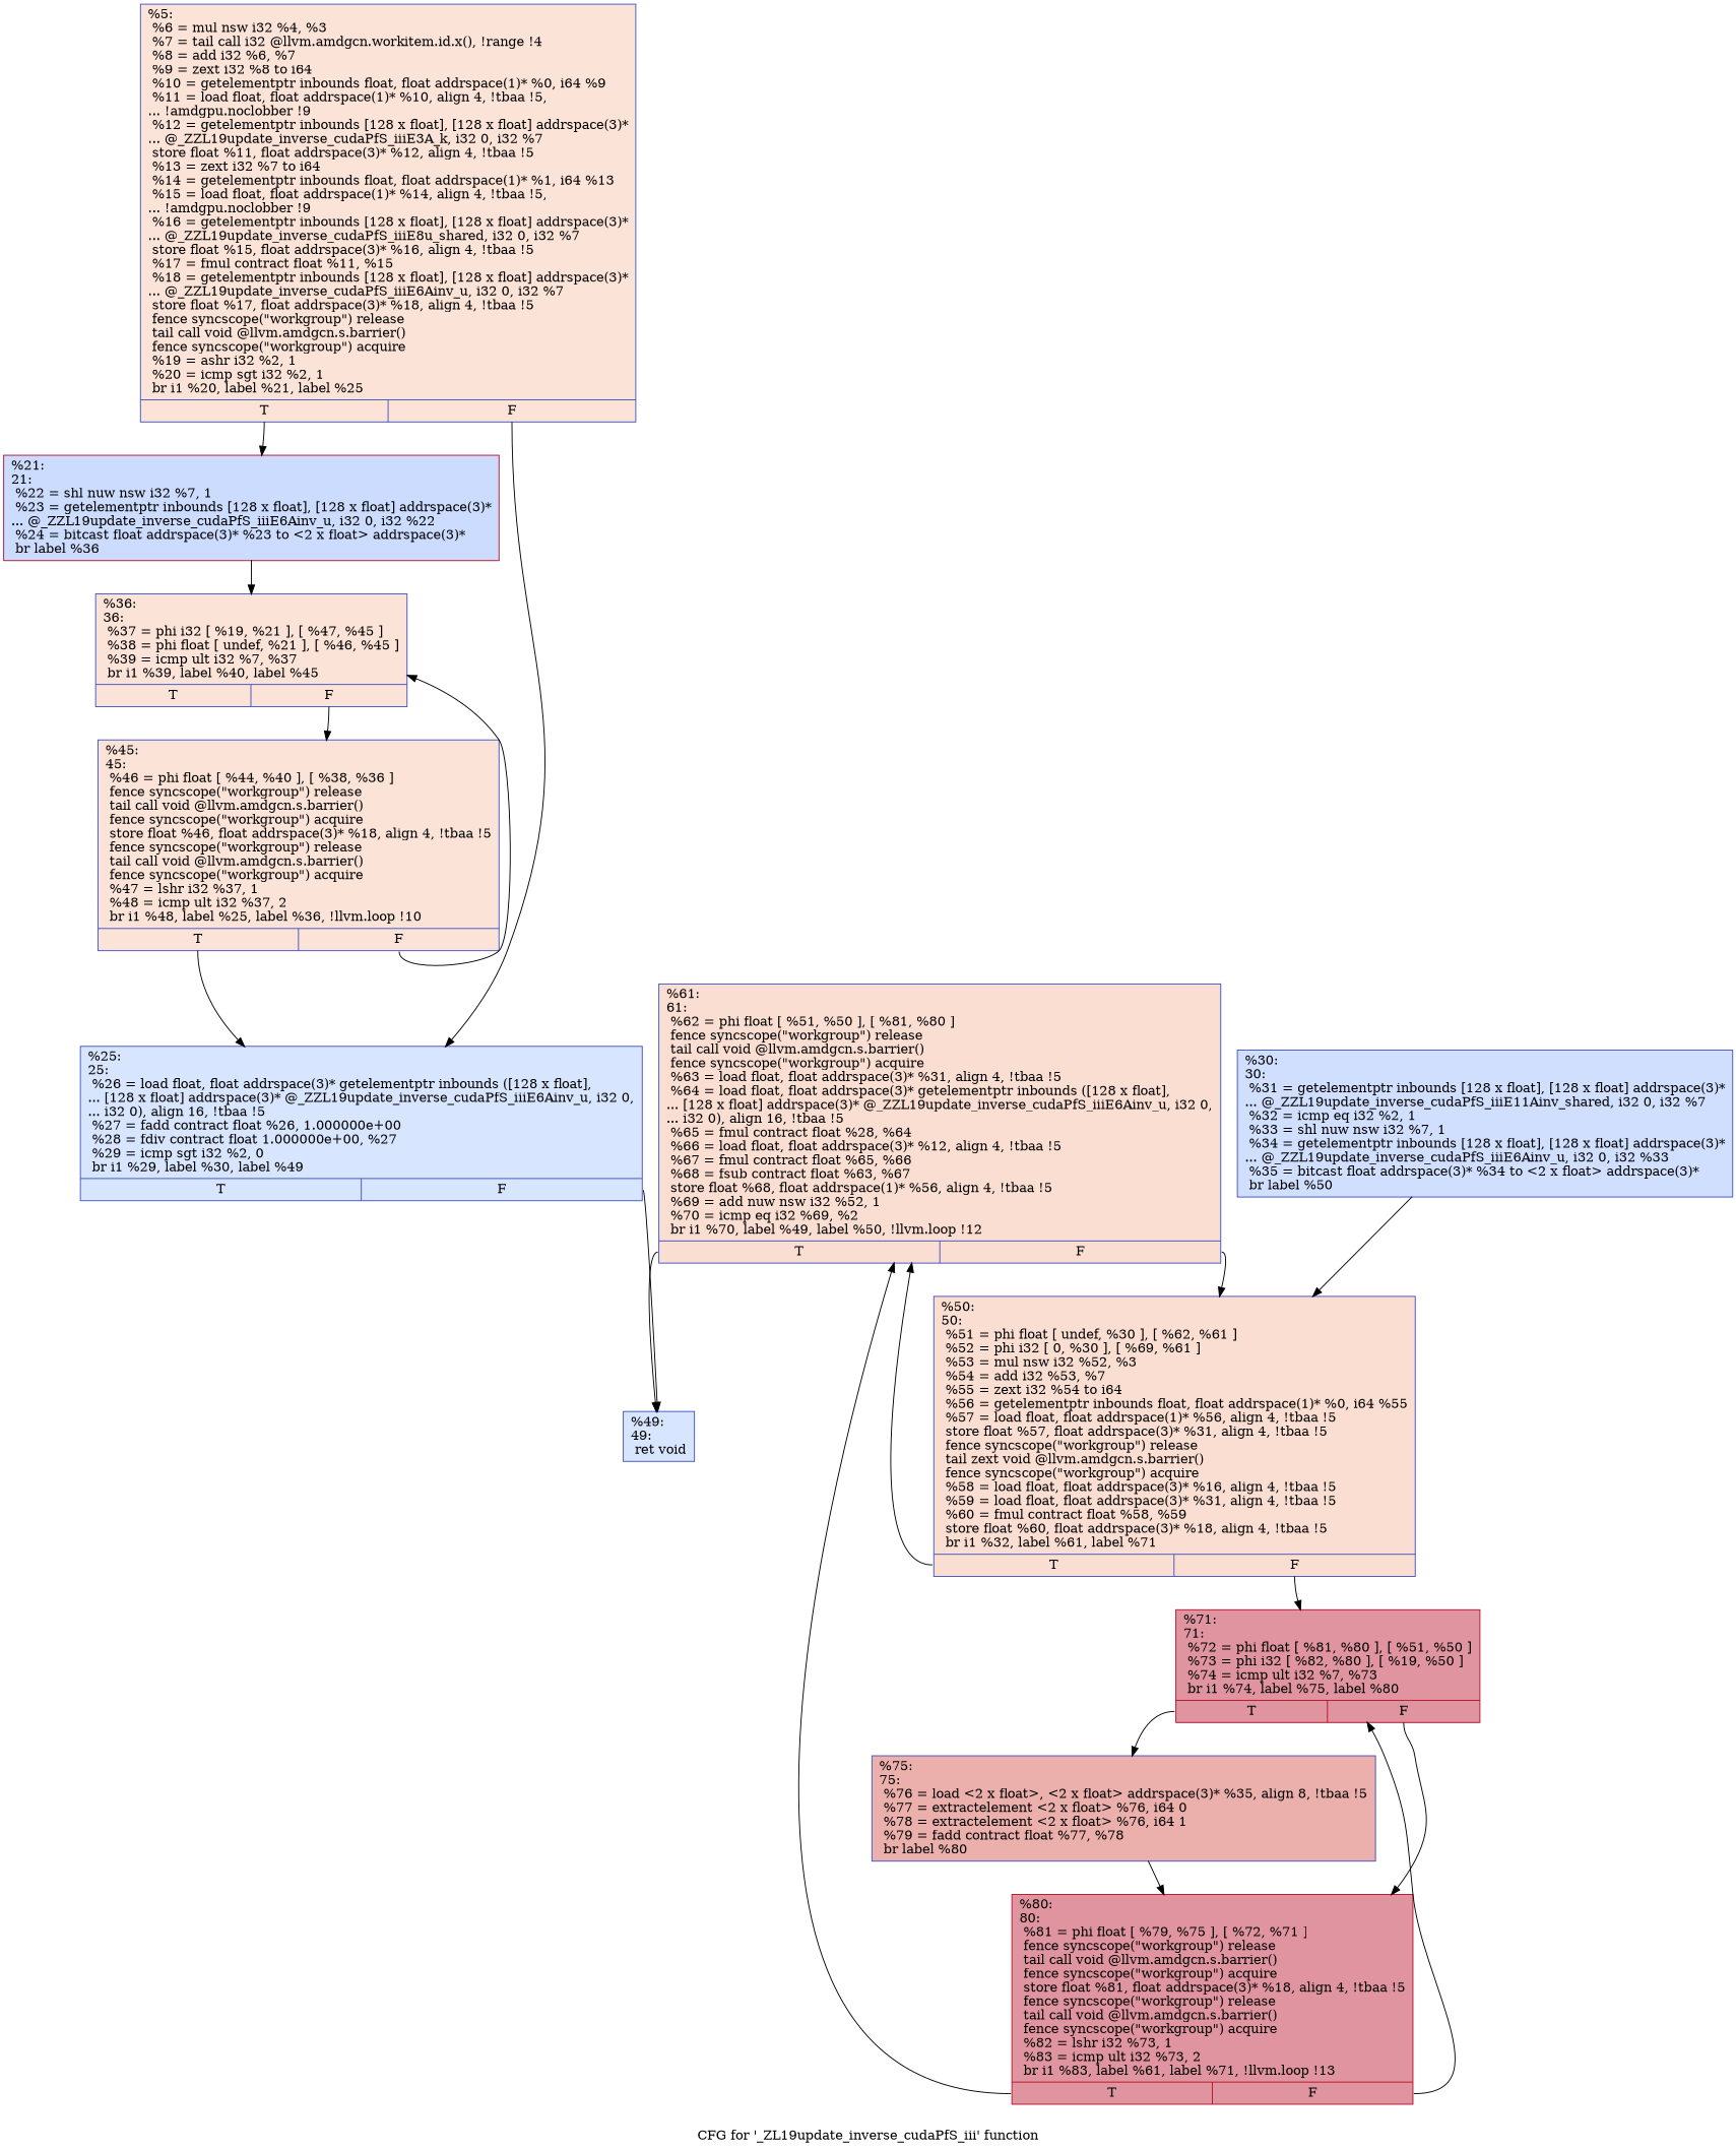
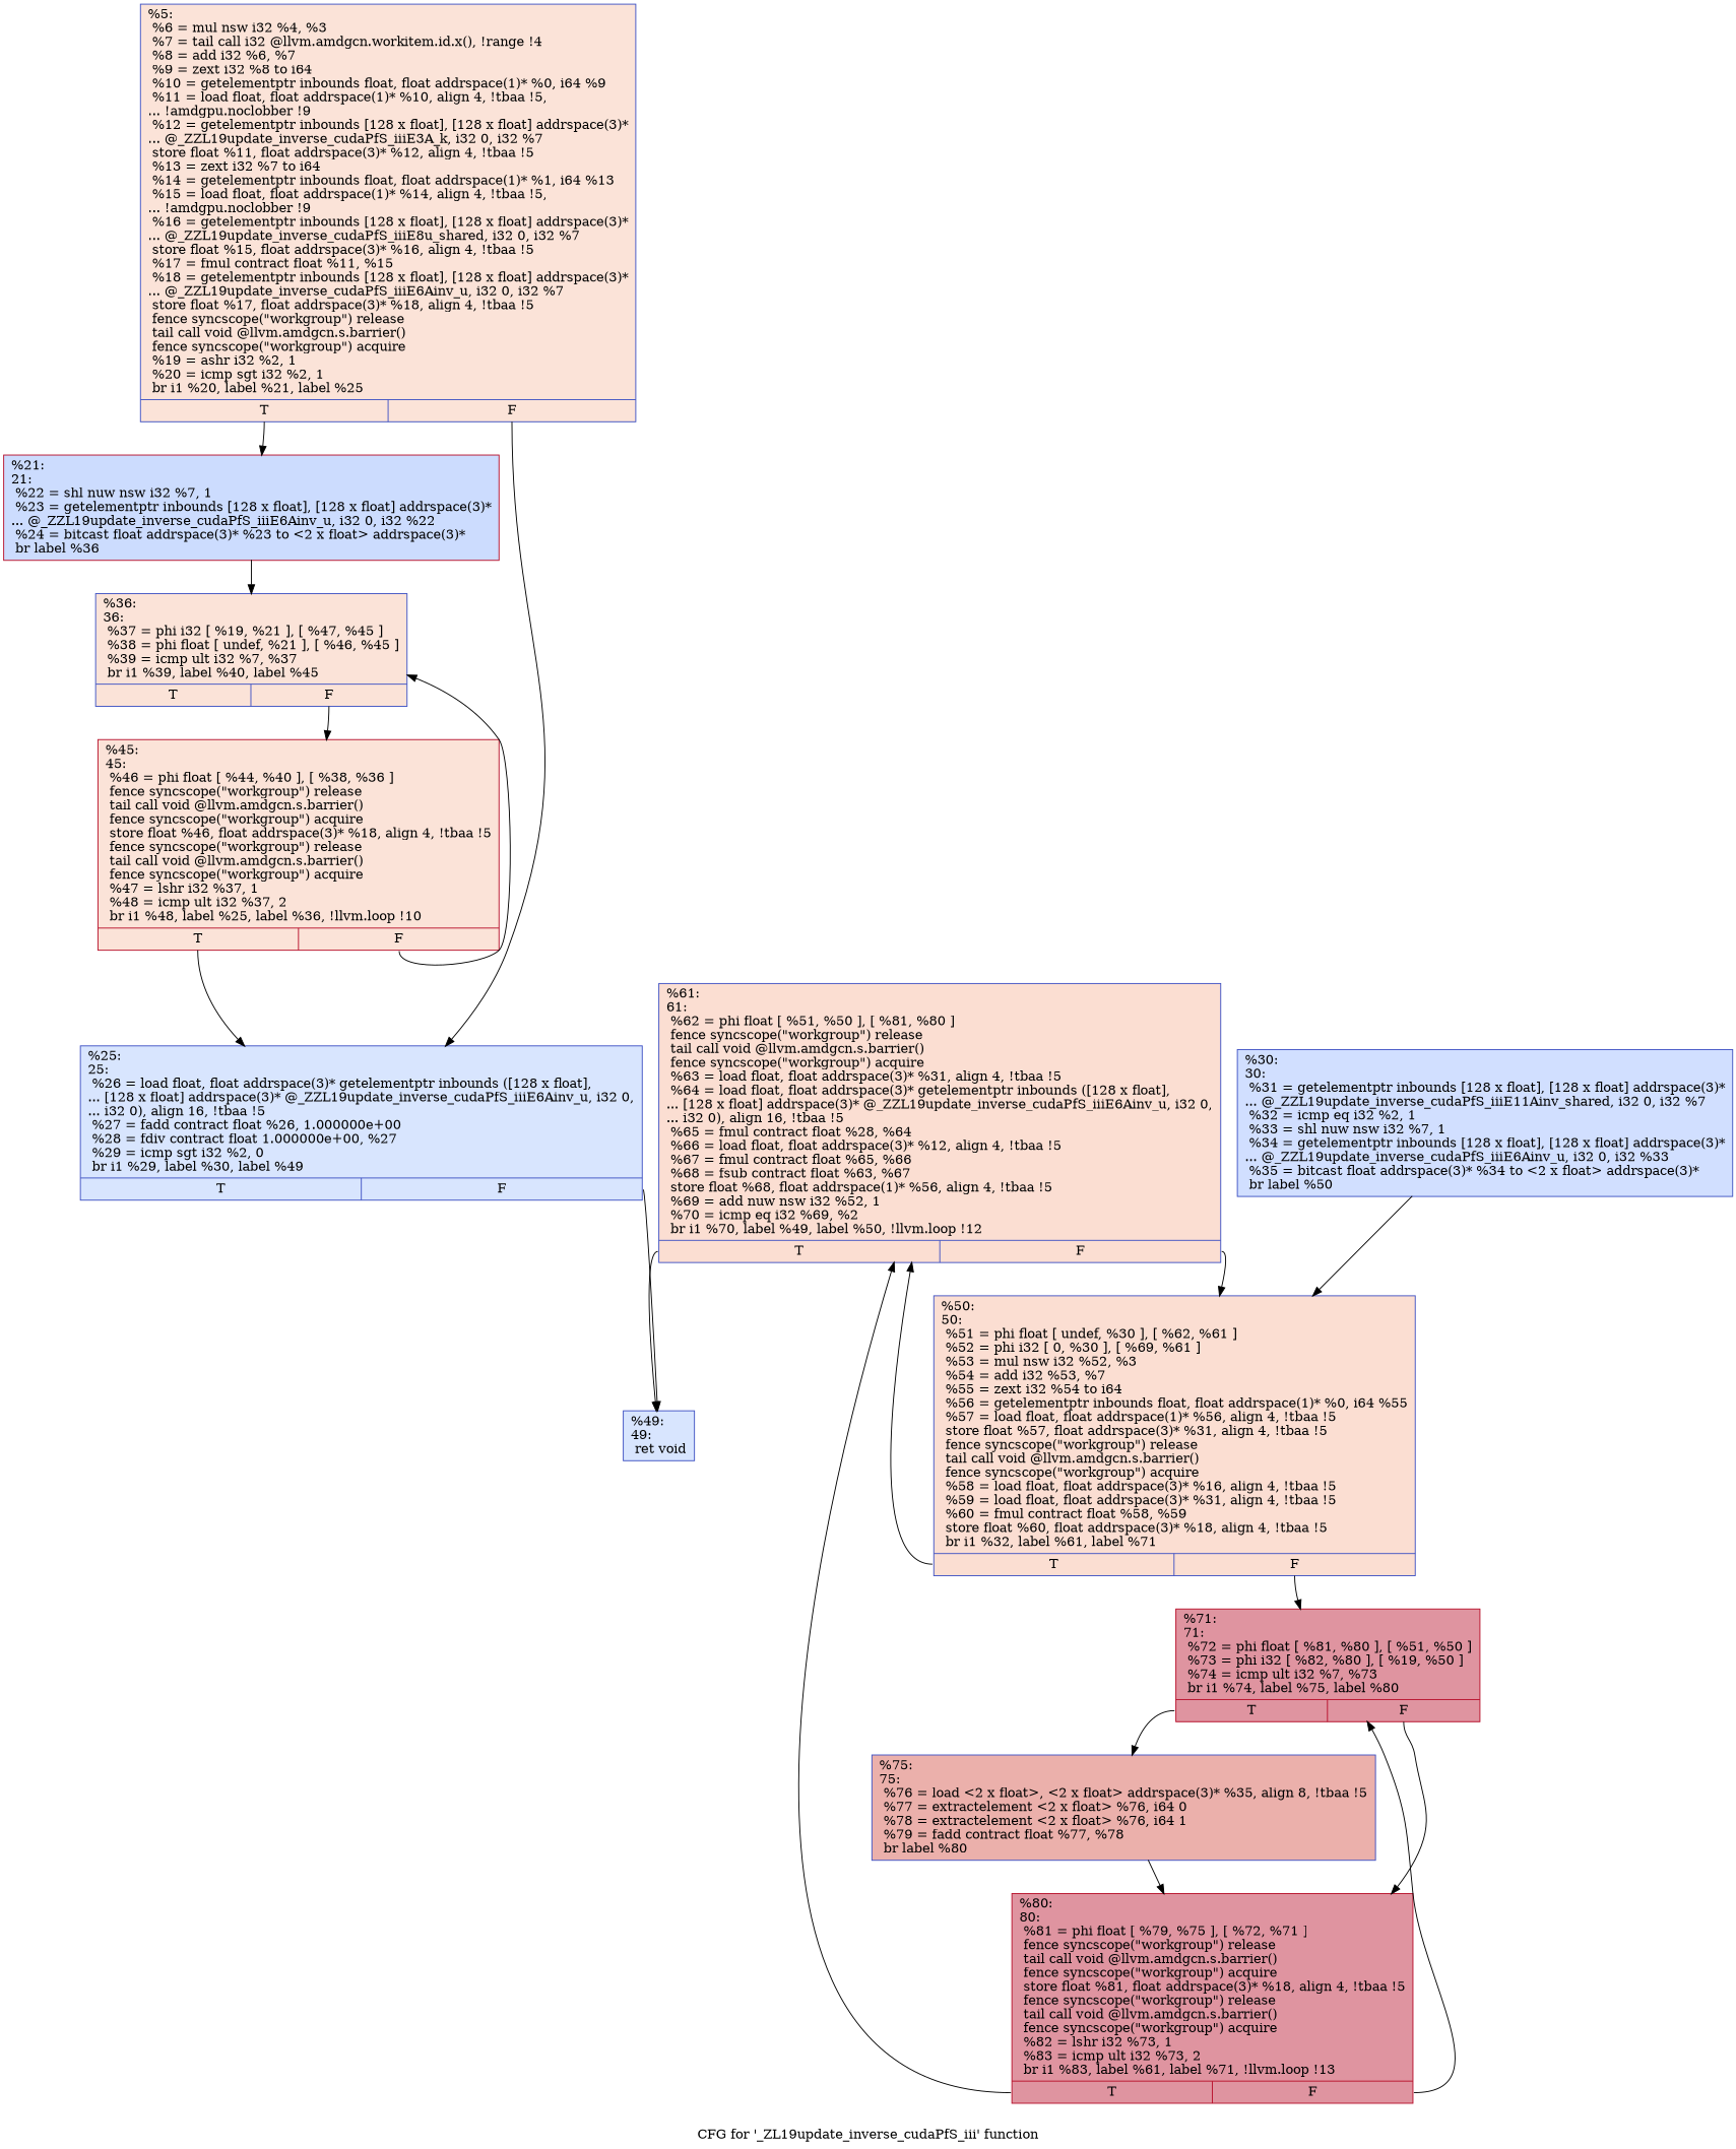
  digraph {
    label="CFG for '_ZL19update_inverse_cudaPfS_iii' function"
    node [color="#3d50c3ff" fillcolor="#f6bfa670" shape=record style=filled]
    edge [tailport=s0]
    n1 [label="{%5:\l  %6 = mul nsw i32 %4, %3\l  %7 = tail call i32 @llvm.amdgcn.workitem.id.x(), !range !4\l  %8 = add i32 %6, %7\l  %9 = zext i32 %8 to i64\l  %10 = getelementptr inbounds float, float addrspace(1)* %0, i64 %9\l  %11 = load float, float addrspace(1)* %10, align 4, !tbaa !5,\l... !amdgpu.noclobber !9\l  %12 = getelementptr inbounds [128 x float], [128 x float] addrspace(3)*\l... @_ZZL19update_inverse_cudaPfS_iiiE3A_k, i32 0, i32 %7\l  store float %11, float addrspace(3)* %12, align 4, !tbaa !5\l  %13 = zext i32 %7 to i64\l  %14 = getelementptr inbounds float, float addrspace(1)* %1, i64 %13\l  %15 = load float, float addrspace(1)* %14, align 4, !tbaa !5,\l... !amdgpu.noclobber !9\l  %16 = getelementptr inbounds [128 x float], [128 x float] addrspace(3)*\l... @_ZZL19update_inverse_cudaPfS_iiiE8u_shared, i32 0, i32 %7\l  store float %15, float addrspace(3)* %16, align 4, !tbaa !5\l  %17 = fmul contract float %11, %15\l  %18 = getelementptr inbounds [128 x float], [128 x float] addrspace(3)*\l... @_ZZL19update_inverse_cudaPfS_iiiE6Ainv_u, i32 0, i32 %7\l  store float %17, float addrspace(3)* %18, align 4, !tbaa !5\l  fence syncscope(\"workgroup\") release\l  tail call void @llvm.amdgcn.s.barrier()\l  fence syncscope(\"workgroup\") acquire\l  %19 = ashr i32 %2, 1\l  %20 = icmp sgt i32 %2, 1\l  br i1 %20, label %21, label %25\l|{<s0>T|<s1>F}}"]
    n2 [color="#b70d28ff" fillcolor="#8caffe70" label="{%21:\l21:                                               \l  %22 = shl nuw nsw i32 %7, 1\l  %23 = getelementptr inbounds [128 x float], [128 x float] addrspace(3)*\l... @_ZZL19update_inverse_cudaPfS_iiiE6Ainv_u, i32 0, i32 %22\l  %24 = bitcast float addrspace(3)* %23 to \<2 x float\> addrspace(3)*\l  br label %36\l}"]
    n3 [fillcolor="#a7c5fe70" label="{%25:\l25:                                               \l  %26 = load float, float addrspace(3)* getelementptr inbounds ([128 x float],\l... [128 x float] addrspace(3)* @_ZZL19update_inverse_cudaPfS_iiiE6Ainv_u, i32 0,\l... i32 0), align 16, !tbaa !5\l  %27 = fadd contract float %26, 1.000000e+00\l  %28 = fdiv contract float 1.000000e+00, %27\l  %29 = icmp sgt i32 %2, 0\l  br i1 %29, label %30, label %49\l|{<s0>T|<s1>F}}"]
    n4 [label="{%36:\l36:                                               \l  %37 = phi i32 [ %19, %21 ], [ %47, %45 ]\l  %38 = phi float [ undef, %21 ], [ %46, %45 ]\l  %39 = icmp ult i32 %7, %37\l  br i1 %39, label %40, label %45\l|{<s0>T|<s1>F}}"]
    n5 [fillcolor="#a7c5fe70" label="{%49:\l49:                                               \l  ret void\l}"]
-   n6 [label="{%45:\l45:                                               \l  %46 = phi float [ %44, %40 ], [ %38, %36 ]\l  fence syncscope(\"workgroup\") release\l  tail call void @llvm.amdgcn.s.barrier()\l  fence syncscope(\"workgroup\") acquire\l  store float %46, float addrspace(3)* %18, align 4, !tbaa !5\l  fence syncscope(\"workgroup\") release\l  tail call void @llvm.amdgcn.s.barrier()\l  fence syncscope(\"workgroup\") acquire\l  %47 = lshr i32 %37, 1\l  %48 = icmp ult i32 %37, 2\l  br i1 %48, label %25, label %36, !llvm.loop !10\l|{<s0>T|<s1>F}}"]
+   n6 [color="#b70d28ff" label="{%45:\l45:                                               \l  %46 = phi float [ %44, %40 ], [ %38, %36 ]\l  fence syncscope(\"workgroup\") release\l  tail call void @llvm.amdgcn.s.barrier()\l  fence syncscope(\"workgroup\") acquire\l  store float %46, float addrspace(3)* %18, align 4, !tbaa !5\l  fence syncscope(\"workgroup\") release\l  tail call void @llvm.amdgcn.s.barrier()\l  fence syncscope(\"workgroup\") acquire\l  %47 = lshr i32 %37, 1\l  %48 = icmp ult i32 %37, 2\l  br i1 %48, label %25, label %36, !llvm.loop !10\l|{<s0>T|<s1>F}}"]
    n7 [fillcolor="#96b7ff70" label="{%30:\l30:                                               \l  %31 = getelementptr inbounds [128 x float], [128 x float] addrspace(3)*\l... @_ZZL19update_inverse_cudaPfS_iiiE11Ainv_shared, i32 0, i32 %7\l  %32 = icmp eq i32 %2, 1\l  %33 = shl nuw nsw i32 %7, 1\l  %34 = getelementptr inbounds [128 x float], [128 x float] addrspace(3)*\l... @_ZZL19update_inverse_cudaPfS_iiiE6Ainv_u, i32 0, i32 %33\l  %35 = bitcast float addrspace(3)* %34 to \<2 x float\> addrspace(3)*\l  br label %50\l}"]
-   n8 [fillcolor="#f7b59970" label="{%50:\l50:                                               \l  %51 = phi float [ undef, %30 ], [ %62, %61 ]\l  %52 = phi i32 [ 0, %30 ], [ %69, %61 ]\l  %53 = mul nsw i32 %52, %3\l  %54 = add i32 %53, %7\l  %55 = zext i32 %54 to i64\l  %56 = getelementptr inbounds float, float addrspace(1)* %0, i64 %55\l  %57 = load float, float addrspace(1)* %56, align 4, !tbaa !5\l  store float %57, float addrspace(3)* %31, align 4, !tbaa !5\l  fence syncscope(\"workgroup\") release\l  tail zext void @llvm.amdgcn.s.barrier()\l  fence syncscope(\"workgroup\") acquire\l  %58 = load float, float addrspace(3)* %16, align 4, !tbaa !5\l  %59 = load float, float addrspace(3)* %31, align 4, !tbaa !5\l  %60 = fmul contract float %58, %59\l  store float %60, float addrspace(3)* %18, align 4, !tbaa !5\l  br i1 %32, label %61, label %71\l|{<s0>T|<s1>F}}"]
+   n8 [fillcolor="#f7b59970" label="{%50:\l50:                                               \l  %51 = phi float [ undef, %30 ], [ %62, %61 ]\l  %52 = phi i32 [ 0, %30 ], [ %69, %61 ]\l  %53 = mul nsw i32 %52, %3\l  %54 = add i32 %53, %7\l  %55 = zext i32 %54 to i64\l  %56 = getelementptr inbounds float, float addrspace(1)* %0, i64 %55\l  %57 = load float, float addrspace(1)* %56, align 4, !tbaa !5\l  store float %57, float addrspace(3)* %31, align 4, !tbaa !5\l  fence syncscope(\"workgroup\") release\l  tail call void @llvm.amdgcn.s.barrier()\l  fence syncscope(\"workgroup\") acquire\l  %58 = load float, float addrspace(3)* %16, align 4, !tbaa !5\l  %59 = load float, float addrspace(3)* %31, align 4, !tbaa !5\l  %60 = fmul contract float %58, %59\l  store float %60, float addrspace(3)* %18, align 4, !tbaa !5\l  br i1 %32, label %61, label %71\l|{<s0>T|<s1>F}}"]
    n9 [fillcolor="#f7b59970" label="{%61:\l61:                                               \l  %62 = phi float [ %51, %50 ], [ %81, %80 ]\l  fence syncscope(\"workgroup\") release\l  tail call void @llvm.amdgcn.s.barrier()\l  fence syncscope(\"workgroup\") acquire\l  %63 = load float, float addrspace(3)* %31, align 4, !tbaa !5\l  %64 = load float, float addrspace(3)* getelementptr inbounds ([128 x float],\l... [128 x float] addrspace(3)* @_ZZL19update_inverse_cudaPfS_iiiE6Ainv_u, i32 0,\l... i32 0), align 16, !tbaa !5\l  %65 = fmul contract float %28, %64\l  %66 = load float, float addrspace(3)* %12, align 4, !tbaa !5\l  %67 = fmul contract float %65, %66\l  %68 = fsub contract float %63, %67\l  store float %68, float addrspace(1)* %56, align 4, !tbaa !5\l  %69 = add nuw nsw i32 %52, 1\l  %70 = icmp eq i32 %69, %2\l  br i1 %70, label %49, label %50, !llvm.loop !12\l|{<s0>T|<s1>F}}"]
    n10 [color="#b70d28ff" fillcolor="#b70d2870" label="{%71:\l71:                                               \l  %72 = phi float [ %81, %80 ], [ %51, %50 ]\l  %73 = phi i32 [ %82, %80 ], [ %19, %50 ]\l  %74 = icmp ult i32 %7, %73\l  br i1 %74, label %75, label %80\l|{<s0>T|<s1>F}}"]
    n11 [fillcolor="#d24b4070" label="{%75:\l75:                                               \l  %76 = load \<2 x float\>, \<2 x float\> addrspace(3)* %35, align 8, !tbaa !5\l  %77 = extractelement \<2 x float\> %76, i64 0\l  %78 = extractelement \<2 x float\> %76, i64 1\l  %79 = fadd contract float %77, %78\l  br label %80\l}"]
    n12 [color="#b70d28ff" fillcolor="#b70d2870" label="{%80:\l80:                                               \l  %81 = phi float [ %79, %75 ], [ %72, %71 ]\l  fence syncscope(\"workgroup\") release\l  tail call void @llvm.amdgcn.s.barrier()\l  fence syncscope(\"workgroup\") acquire\l  store float %81, float addrspace(3)* %18, align 4, !tbaa !5\l  fence syncscope(\"workgroup\") release\l  tail call void @llvm.amdgcn.s.barrier()\l  fence syncscope(\"workgroup\") acquire\l  %82 = lshr i32 %73, 1\l  %83 = icmp ult i32 %73, 2\l  br i1 %83, label %61, label %71, !llvm.loop !13\l|{<s0>T|<s1>F}}"]
    n1 -> n2
    n1 -> n3 [tailport=s1]
    n2 -> n4
    n3 -> n5 [tailport=s1]
    n4 -> n6 [tailport=s1]
    n6 -> n3
    n6 -> n4 [tailport=s1]
    n7 -> n8
    n8 -> n9
    n8 -> n10 [tailport=s1]
    n9 -> n5
    n9 -> n8 [tailport=s1]
    n10 -> n11
    n10 -> n12 [tailport=s1]
    n11 -> n12
    n12 -> n9
    n12 -> n10 [tailport=s1]
  }
